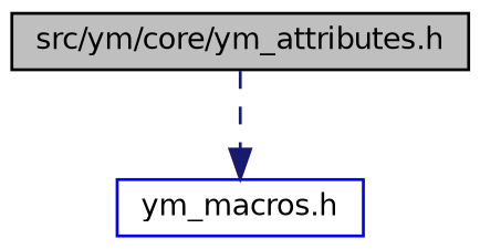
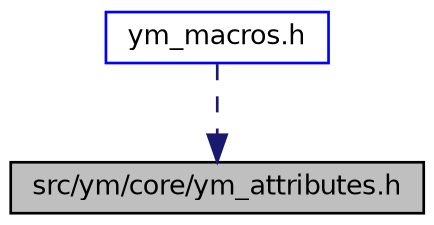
  digraph {
    node [fontname=Helvetica fontsize=10 shape=record style=filled]
    n1 [color=black fillcolor=grey75 fontcolor=black height=0.2 label="src/ym/core/ym_attributes.h" width=0.4]
    n2 [color=blue fillcolor=white height=0.2 label="ym_macros.h" width=0.4]
-   n1 -> n2 [color=midnightblue fontname=Helvetica fontsize=10 labelfontname=Helvetica labelfontsize=10 style=dashed]
+   n2 -> n1 [color=midnightblue fontname=Helvetica fontsize=10 labelfontname=Helvetica labelfontsize=10 style=dashed]
  }
